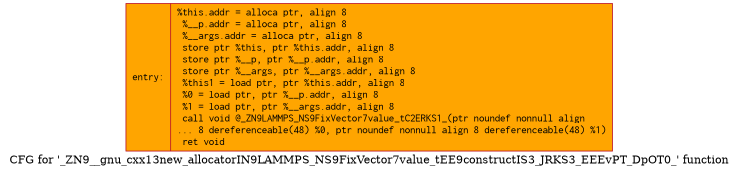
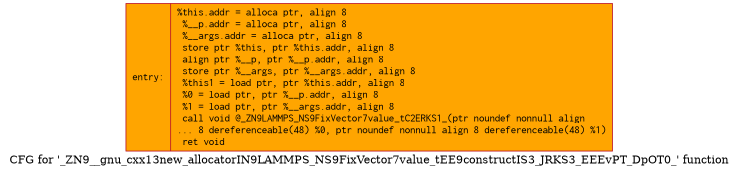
  digraph {
    label="CFG for '_ZN9__gnu_cxx13new_allocatorIN9LAMMPS_NS9FixVector7value_tEE9constructIS3_JRKS3_EEEvPT_DpOT0_' function"
    rankdir=LR
-   n1 [color="#b70d28ff" fillcolor=orange fontname=Courier label="{entry:\l|  %this.addr = alloca ptr, align 8\l  %__p.addr = alloca ptr, align 8\l  %__args.addr = alloca ptr, align 8\l  store ptr %this, ptr %this.addr, align 8\l  store ptr %__p, ptr %__p.addr, align 8\l  store ptr %__args, ptr %__args.addr, align 8\l  %this1 = load ptr, ptr %this.addr, align 8\l  %0 = load ptr, ptr %__p.addr, align 8\l  %1 = load ptr, ptr %__args.addr, align 8\l  call void @_ZN9LAMMPS_NS9FixVector7value_tC2ERKS1_(ptr noundef nonnull align\l... 8 dereferenceable(48) %0, ptr noundef nonnull align 8 dereferenceable(48) %1)\l  ret void\l}" shape=record style=filled]
+   n1 [color="#b70d28ff" fillcolor=orange fontname=Courier label="{entry:\l|  %this.addr = alloca ptr, align 8\l  %__p.addr = alloca ptr, align 8\l  %__args.addr = alloca ptr, align 8\l  store ptr %this, ptr %this.addr, align 8\l  align ptr %__p, ptr %__p.addr, align 8\l  store ptr %__args, ptr %__args.addr, align 8\l  %this1 = load ptr, ptr %this.addr, align 8\l  %0 = load ptr, ptr %__p.addr, align 8\l  %1 = load ptr, ptr %__args.addr, align 8\l  call void @_ZN9LAMMPS_NS9FixVector7value_tC2ERKS1_(ptr noundef nonnull align\l... 8 dereferenceable(48) %0, ptr noundef nonnull align 8 dereferenceable(48) %1)\l  ret void\l}" shape=record style=filled]
  }
